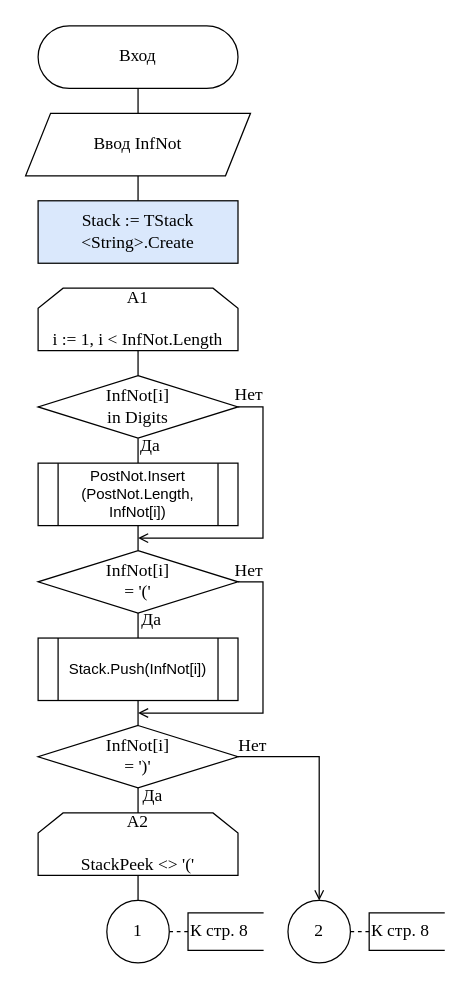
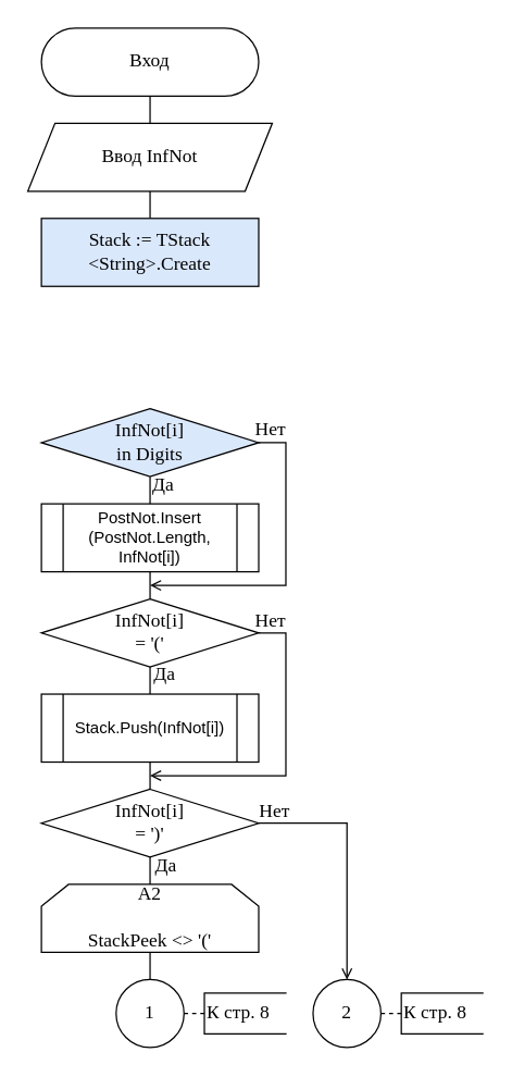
  <mxCell id="0" />
  <mxCell id="1" parent="0" />
  <mxCell id="2" style="edgeStyle=orthogonalEdgeStyle;rounded=0;orthogonalLoop=1;jettySize=auto;html=1;exitX=0.5;exitY=1;exitDx=0;exitDy=0;entryX=0.5;entryY=0;entryDx=0;entryDy=0;endArrow=none;endFill=0;" edge="1" parent="1" source="3" target="5"><mxGeometry relative="1" as="geometry" /></mxCell>
  <mxCell id="3" value="&lt;font face=&quot;Times New Roman&quot; style=&quot;font-size: 14px&quot;&gt;Вход&lt;/font&gt;" style="rounded=1;whiteSpace=wrap;html=1;arcSize=50;" vertex="1" parent="1"><mxGeometry x="30" width="160" height="50" as="geometry" y="20" /></mxCell>
  <mxCell id="4" style="edgeStyle=orthogonalEdgeStyle;rounded=0;orthogonalLoop=1;jettySize=auto;html=1;exitX=0.5;exitY=1;exitDx=0;exitDy=0;entryX=0.5;entryY=0;entryDx=0;entryDy=0;endArrow=none;endFill=0;" edge="1" parent="1" source="5" target="6"><mxGeometry relative="1" as="geometry" /></mxCell>
  <mxCell id="5" value="Ввод InfNot" style="shape=parallelogram;perimeter=parallelogramPerimeter;whiteSpace=wrap;html=1;fixedSize=1;align=center;fontFamily=Times New Roman;fontSize=14;" vertex="1" parent="1"><mxGeometry x="20" y="90" width="180" height="50" as="geometry" /></mxCell>
  <mxCell id="6" value="Stack := TStack&lt;br&gt;&amp;lt;String&amp;gt;.Create" style="rounded=0;whiteSpace=wrap;html=1;fontFamily=Times New Roman;fontSize=14;fillColor=#dae8fc;" vertex="1" parent="1"><mxGeometry x="30" y="160" width="160" height="50" as="geometry" /></mxCell>
- <mxCell id="7" style="edgeStyle=orthogonalEdgeStyle;rounded=0;orthogonalLoop=1;jettySize=auto;html=1;exitX=0.5;exitY=1;exitDx=0;exitDy=0;entryX=0.5;entryY=0;entryDx=0;entryDy=0;endArrow=none;endFill=0;" edge="1" parent="1" source="8" target="11"><mxGeometry relative="1" as="geometry" /></mxCell>
- <mxCell id="8" value="A1&lt;br&gt;&lt;br&gt;i := 1, i &amp;lt; InfNot.Length" style="shape=loopLimit;whiteSpace=wrap;html=1;fontFamily=Times New Roman;fontSize=14;" vertex="1" parent="1"><mxGeometry x="30" y="230" width="160" height="50" as="geometry" /></mxCell>
  <mxCell id="9" style="edgeStyle=orthogonalEdgeStyle;rounded=0;orthogonalLoop=1;jettySize=auto;html=1;exitX=0.5;exitY=1;exitDx=0;exitDy=0;entryX=0.5;entryY=0;entryDx=0;entryDy=0;endArrow=none;endFill=0;" edge="1" parent="1" source="11" target="13"><mxGeometry relative="1" as="geometry" /></mxCell>
  <mxCell id="10" style="edgeStyle=orthogonalEdgeStyle;rounded=0;orthogonalLoop=1;jettySize=auto;html=1;exitX=1;exitY=0.5;exitDx=0;exitDy=0;fontFamily=Times New Roman;fontSize=14;endArrow=open;endFill=0;" edge="1" parent="1" source="11"><mxGeometry relative="1" as="geometry"><mxPoint x="110" y="430" as="targetPoint" /><Array as="points"><mxPoint x="210" y="325" /><mxPoint x="210" y="430" /></Array></mxGeometry></mxCell>
- <mxCell id="11" value="InfNot[i]&lt;br&gt;in Digits" style="rhombus;whiteSpace=wrap;html=1;fontFamily=Times New Roman;fontSize=14;" vertex="1" parent="1"><mxGeometry x="30" y="300" width="160" height="50" as="geometry" /></mxCell>
+ <mxCell id="11" value="InfNot[i]&lt;br&gt;in Digits" style="rhombus;whiteSpace=wrap;html=1;fontFamily=Times New Roman;fontSize=14;fillColor=#dae8fc;" vertex="1" parent="1"><mxGeometry x="30" y="300" width="160" height="50" as="geometry" /></mxCell>
  <mxCell id="12" style="edgeStyle=orthogonalEdgeStyle;rounded=0;orthogonalLoop=1;jettySize=auto;html=1;exitX=0.5;exitY=1;exitDx=0;exitDy=0;entryX=0.5;entryY=0;entryDx=0;entryDy=0;endArrow=none;endFill=0;" edge="1" parent="1" source="13" target="16"><mxGeometry relative="1" as="geometry" /></mxCell>
  <mxCell id="13" value="PostNot.Insert&lt;br&gt;(PostNot.Length, InfNot[i])" style="shape=process;whiteSpace=wrap;html=1;backgroundOutline=1;" vertex="1" parent="1"><mxGeometry x="30" y="370" width="160" height="50" as="geometry" /></mxCell>
  <mxCell id="14" style="edgeStyle=orthogonalEdgeStyle;rounded=0;orthogonalLoop=1;jettySize=auto;html=1;exitX=0.5;exitY=1;exitDx=0;exitDy=0;entryX=0.5;entryY=0;entryDx=0;entryDy=0;endArrow=none;endFill=0;" edge="1" parent="1" source="16" target="18"><mxGeometry relative="1" as="geometry" /></mxCell>
  <mxCell id="15" style="edgeStyle=orthogonalEdgeStyle;rounded=0;orthogonalLoop=1;jettySize=auto;html=1;exitX=1;exitY=0.5;exitDx=0;exitDy=0;fontFamily=Times New Roman;fontSize=14;endArrow=open;endFill=0;" edge="1" parent="1" source="16"><mxGeometry relative="1" as="geometry"><mxPoint x="110" y="570" as="targetPoint" /><Array as="points"><mxPoint x="210" y="465" /><mxPoint x="210" y="570" /></Array></mxGeometry></mxCell>
  <mxCell id="16" value="InfNot[i]&lt;br&gt;= '('" style="rhombus;whiteSpace=wrap;html=1;fontFamily=Times New Roman;fontSize=14;" vertex="1" parent="1"><mxGeometry x="30" y="440" width="160" height="50" as="geometry" /></mxCell>
  <mxCell id="17" style="edgeStyle=orthogonalEdgeStyle;rounded=0;orthogonalLoop=1;jettySize=auto;html=1;exitX=0.5;exitY=1;exitDx=0;exitDy=0;entryX=0.5;entryY=0;entryDx=0;entryDy=0;endArrow=none;endFill=0;" edge="1" parent="1" source="18" target="21"><mxGeometry relative="1" as="geometry" /></mxCell>
  <mxCell id="18" value="Stack.Push(InfNot[i])" style="shape=process;whiteSpace=wrap;html=1;backgroundOutline=1;" vertex="1" parent="1"><mxGeometry x="30" y="510" width="160" height="50" as="geometry" /></mxCell>
  <mxCell id="19" style="edgeStyle=orthogonalEdgeStyle;rounded=0;orthogonalLoop=1;jettySize=auto;html=1;exitX=0.5;exitY=1;exitDx=0;exitDy=0;entryX=0.5;entryY=0;entryDx=0;entryDy=0;endArrow=none;endFill=0;" edge="1" parent="1" source="21"><mxGeometry relative="1" as="geometry"><mxPoint x="110" y="650" as="targetPoint" /></mxGeometry></mxCell>
  <mxCell id="20" style="edgeStyle=orthogonalEdgeStyle;rounded=0;orthogonalLoop=1;jettySize=auto;html=1;exitX=1;exitY=0.5;exitDx=0;exitDy=0;fontFamily=Times New Roman;fontSize=14;endArrow=open;endFill=0;entryX=0.5;entryY=0;entryDx=0;entryDy=0;" edge="1" parent="1" source="21" target="28"><mxGeometry relative="1" as="geometry"><mxPoint x="280" y="730" as="targetPoint" /></mxGeometry></mxCell>
  <mxCell id="21" value="InfNot[i]&lt;br&gt;= ')'" style="rhombus;whiteSpace=wrap;html=1;fontFamily=Times New Roman;fontSize=14;" vertex="1" parent="1"><mxGeometry x="30" y="580" width="160" height="50" as="geometry" /></mxCell>
  <mxCell id="22" style="edgeStyle=orthogonalEdgeStyle;rounded=0;orthogonalLoop=1;jettySize=auto;html=1;exitX=0.5;exitY=1;exitDx=0;exitDy=0;entryX=0.5;entryY=0;entryDx=0;entryDy=0;fontFamily=Times New Roman;fontSize=14;endArrow=none;endFill=0;" edge="1" parent="1" source="23" target="25"><mxGeometry relative="1" as="geometry" /></mxCell>
  <mxCell id="23" value="A2&lt;br&gt;&lt;br&gt;StackPeek &amp;lt;&amp;gt; '('" style="shape=loopLimit;whiteSpace=wrap;html=1;fontFamily=Times New Roman;fontSize=14;" vertex="1" parent="1"><mxGeometry x="30" y="650" width="160" height="50" as="geometry" /></mxCell>
  <mxCell id="24" value="" style="endArrow=none;dashed=1;html=1;rounded=0;exitX=0.5;exitY=1;exitDx=0;exitDy=0;" edge="1" parent="1" source="26"><mxGeometry width="50" height="50" relative="1" as="geometry"><mxPoint x="155" y="744.93" as="sourcePoint" /><mxPoint x="135" y="744.93" as="targetPoint" /></mxGeometry></mxCell>
  <mxCell id="25" value="&lt;font face=&quot;Times New Roman&quot; style=&quot;font-size: 14px&quot;&gt;1&lt;/font&gt;" style="ellipse;whiteSpace=wrap;html=1;aspect=fixed;align=center;" vertex="1" parent="1"><mxGeometry x="85" y="720" width="50" height="50" as="geometry" /></mxCell>
  <mxCell id="26" value="&lt;font face=&quot;Times New Roman&quot; style=&quot;font-size: 14px&quot;&gt;К стр. 8&lt;/font&gt;" style="shape=partialRectangle;whiteSpace=wrap;html=1;bottom=1;right=1;left=1;top=0;fillColor=none;routingCenterX=-0.5;direction=south;align=left;" vertex="1" parent="1"><mxGeometry x="150" y="730" width="60" height="30" as="geometry" /></mxCell>
  <mxCell id="27" value="" style="endArrow=none;dashed=1;html=1;rounded=0;exitX=0.5;exitY=1;exitDx=0;exitDy=0;" edge="1" parent="1" source="29"><mxGeometry width="50" height="50" relative="1" as="geometry"><mxPoint x="300" y="744.93" as="sourcePoint" /><mxPoint x="280" y="744.93" as="targetPoint" /></mxGeometry></mxCell>
  <mxCell id="28" value="&lt;font face=&quot;Times New Roman&quot; style=&quot;font-size: 14px&quot;&gt;2&lt;/font&gt;" style="ellipse;whiteSpace=wrap;html=1;aspect=fixed;align=center;" vertex="1" parent="1"><mxGeometry x="230" y="720" width="50" height="50" as="geometry" /></mxCell>
  <mxCell id="29" value="&lt;font face=&quot;Times New Roman&quot; style=&quot;font-size: 14px&quot;&gt;К стр. 8&lt;/font&gt;" style="shape=partialRectangle;whiteSpace=wrap;html=1;bottom=1;right=1;left=1;top=0;fillColor=none;routingCenterX=-0.5;direction=south;align=left;" vertex="1" parent="1"><mxGeometry x="295" y="730" width="60" height="30" as="geometry" /></mxCell>
  <mxCell id="30" value="Да" style="text;html=1;strokeColor=none;fillColor=none;align=center;verticalAlign=middle;whiteSpace=wrap;rounded=0;fontFamily=Times New Roman;fontSize=14;" vertex="1" parent="1"><mxGeometry x="102" y="627" width="40" height="20" as="geometry" /></mxCell>
  <mxCell id="31" value="Нет" style="text;html=1;strokeColor=none;fillColor=none;align=center;verticalAlign=middle;whiteSpace=wrap;rounded=0;fontFamily=Times New Roman;fontSize=14;" vertex="1" parent="1"><mxGeometry x="182" y="587" width="40" height="20" as="geometry" /></mxCell>
  <mxCell id="32" value="Да" style="text;html=1;strokeColor=none;fillColor=none;align=center;verticalAlign=middle;whiteSpace=wrap;rounded=0;fontFamily=Times New Roman;fontSize=14;" vertex="1" parent="1"><mxGeometry x="101" y="486" width="40" height="20" as="geometry" /></mxCell>
  <mxCell id="33" value="Нет" style="text;html=1;strokeColor=none;fillColor=none;align=center;verticalAlign=middle;whiteSpace=wrap;rounded=0;fontFamily=Times New Roman;fontSize=14;" vertex="1" parent="1"><mxGeometry x="179" y="447" width="40" height="20" as="geometry" /></mxCell>
  <mxCell id="34" value="Да" style="text;html=1;strokeColor=none;fillColor=none;align=center;verticalAlign=middle;whiteSpace=wrap;rounded=0;fontFamily=Times New Roman;fontSize=14;" vertex="1" parent="1"><mxGeometry x="100" y="347" width="40" height="20" as="geometry" /></mxCell>
  <mxCell id="35" value="Нет" style="text;html=1;strokeColor=none;fillColor=none;align=center;verticalAlign=middle;whiteSpace=wrap;rounded=0;fontFamily=Times New Roman;fontSize=14;" vertex="1" parent="1"><mxGeometry x="179" y="306" width="40" height="20" as="geometry" /></mxCell>
